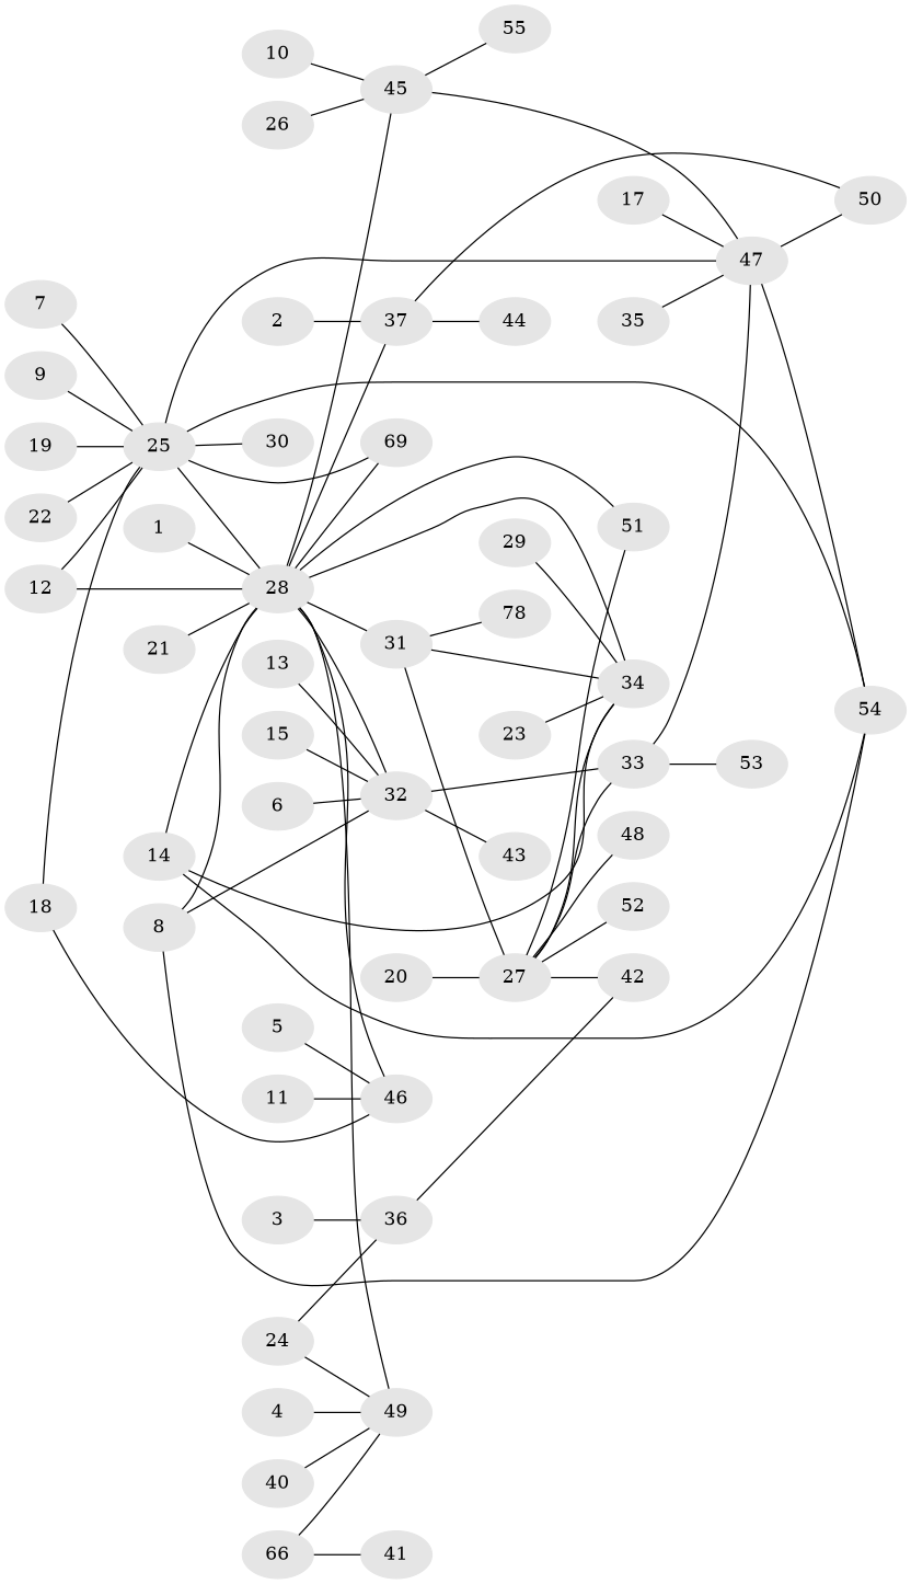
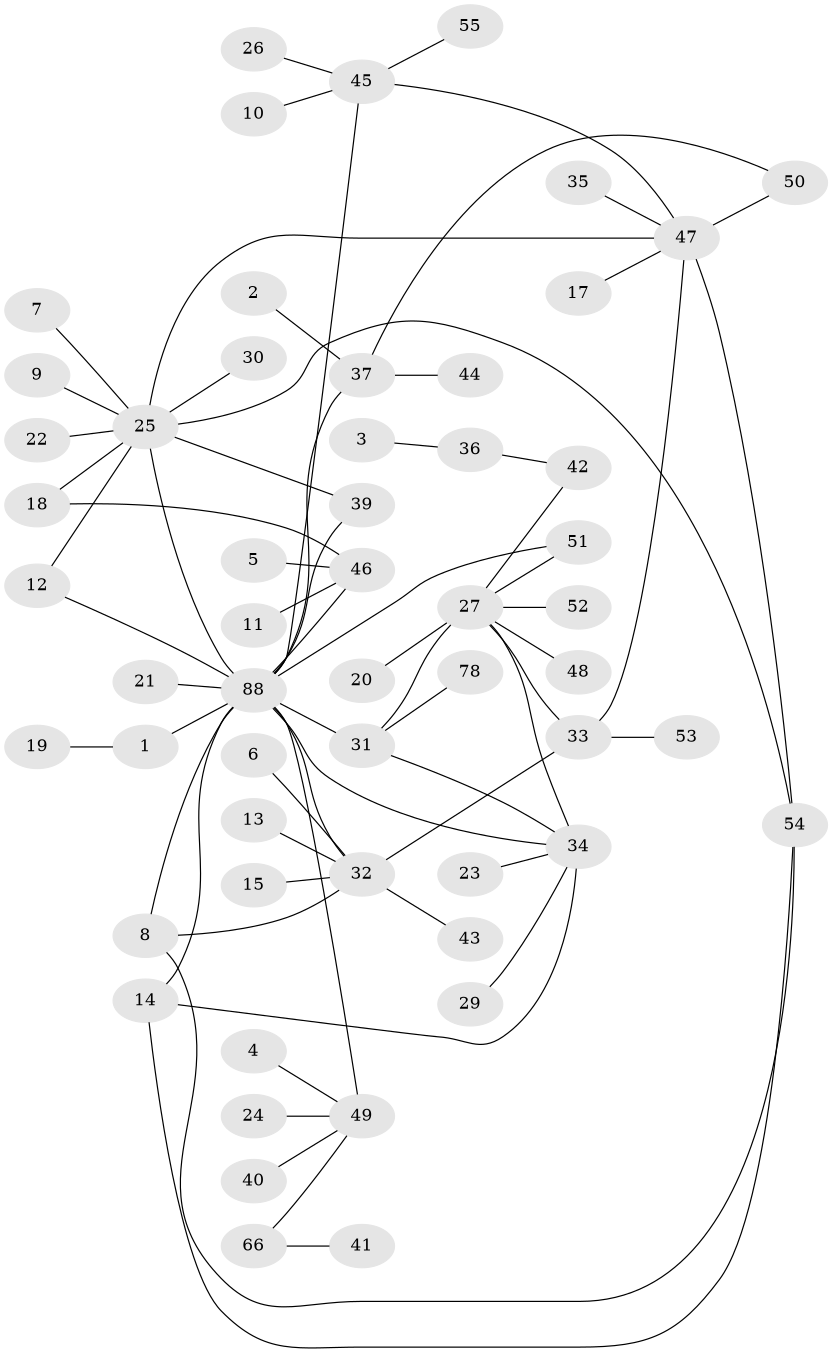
  graph {
    rankdir=LR
    node [color=gray90 style=filled]
    edge [weight=1.0]
    1
-   28
+   28 [label=88]
    37
    49
    46
    32
    45
    34
-   39 [label=69]
+   39
    51
    31
    2
    44
    50
    3
    36
    27
    33
    42
    48
    52
    4
    5
    6
    43
    7
    25
    54
    47
    30
    8
    9
    10
    55
    11
    12
    13
    14
    15
    n40 [label=66]
    41
    17
    18
    19
    20
    21
    22
    23
    24
    26
    53
    n52 [label=78]
    29
    35
    40
    1 -- 28
    28 -- 37
    28 -- 49
    28 -- 46
    28 -- 32
    28 -- 45
    28 -- 34
    28 -- 39
    28 -- 51
    28 -- 31
    37 -- 44
    37 -- 50
    32 -- 33
    32 -- 43
    45 -- 47
    45 -- 55
    31 -- 34
    31 -- 27
    31 -- n52
    2 -- 37
    3 -- 36
    36 -- 42
    27 -- 34
    27 -- 51
    27 -- 33
    27 -- 42
    27 -- 48
    27 -- 52
    33 -- 47
    33 -- 53
    4 -- 49
    5 -- 46
    6 -- 32
    7 -- 25
    25 -- 28
    25 -- 39
    25 -- 54
    25 -- 47
    25 -- 30
    47 -- 50
    47 -- 54
    8 -- 28
    8 -- 32
    8 -- 54
    9 -- 25
    10 -- 45
    11 -- 46
    12 -- 28
    12 -- 25
    13 -- 32
    14 -- 28
    14 -- 34
    14 -- 54
    15 -- 32
    n40 -- 49
    n40 -- 41
    17 -- 47
    18 -- 46
    18 -- 25
-   19 -- 25
+   19 -- 1
    20 -- 27
    21 -- 28
    22 -- 25
    23 -- 34
    24 -- 49
-   24 -- 36
    26 -- 45
    29 -- 34
    35 -- 47
    40 -- 49
  }
